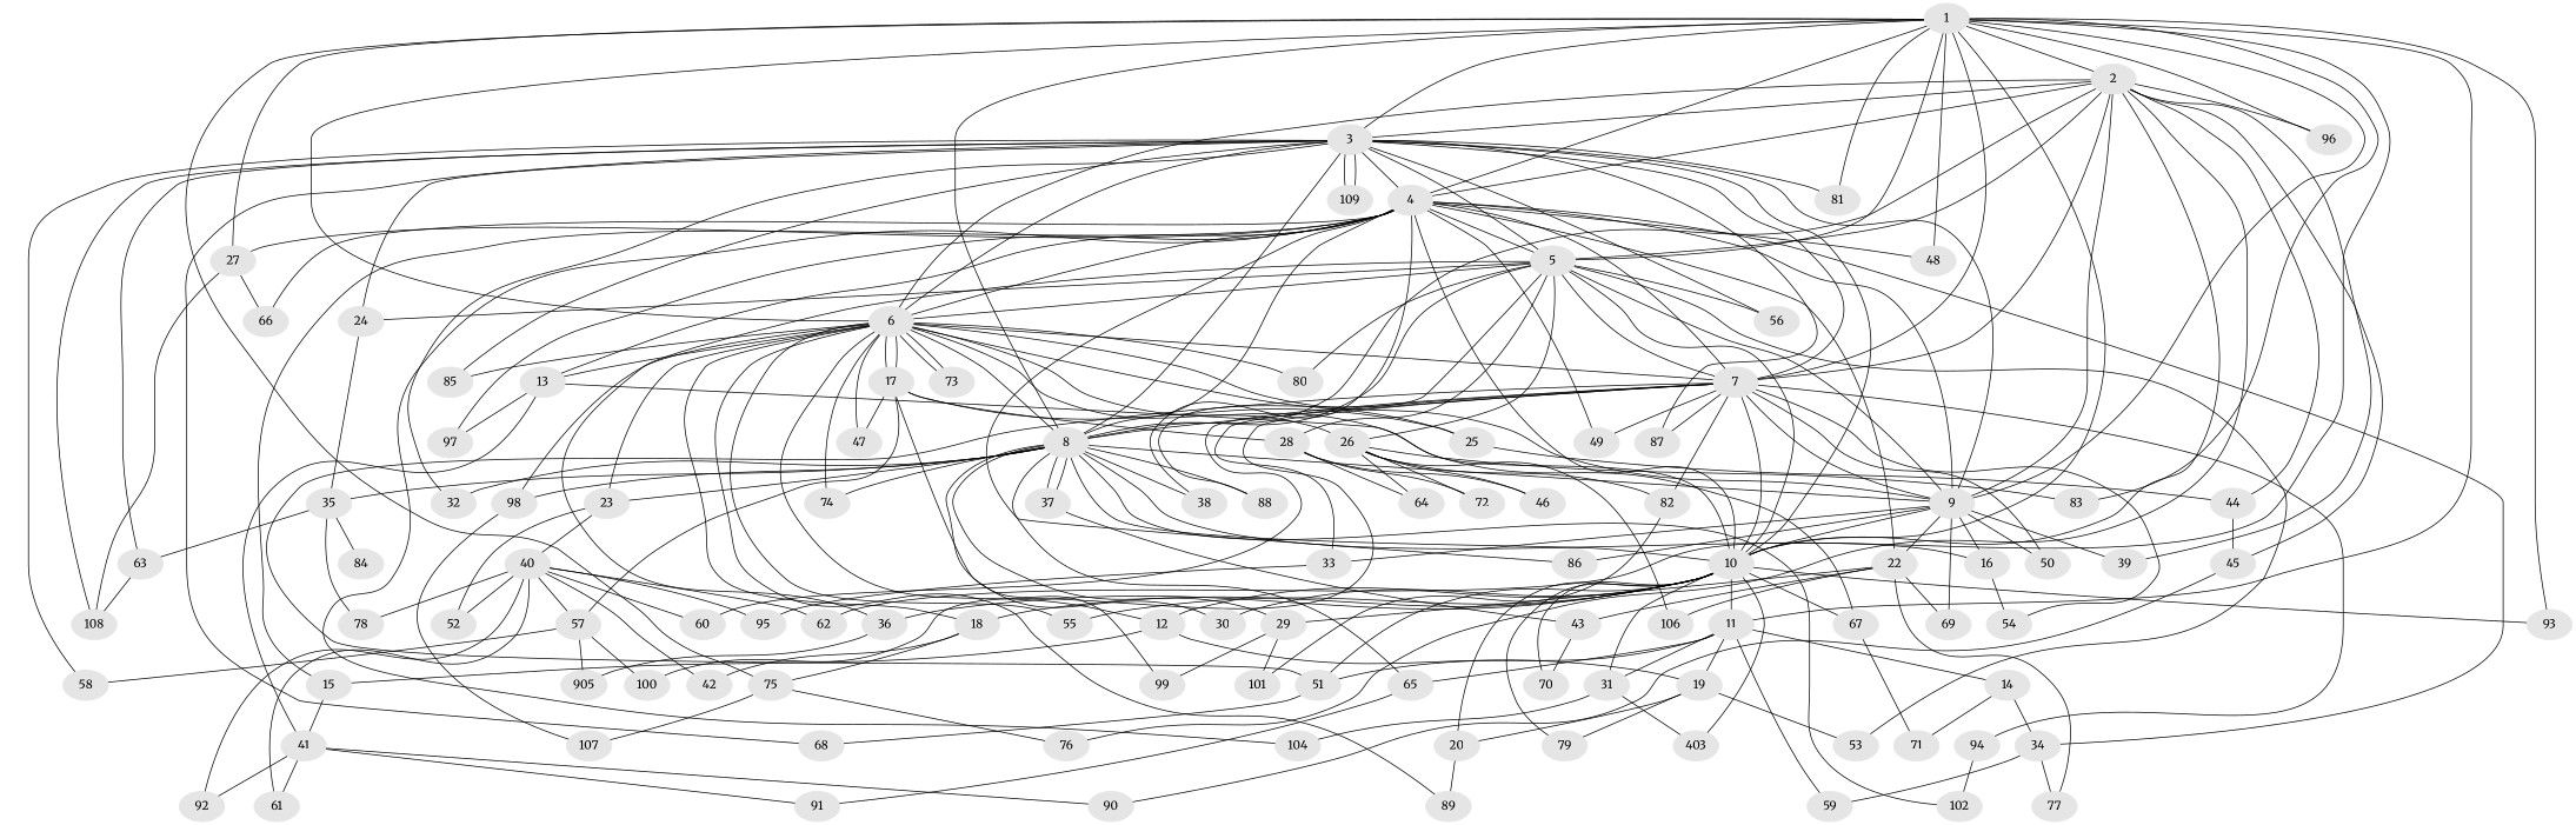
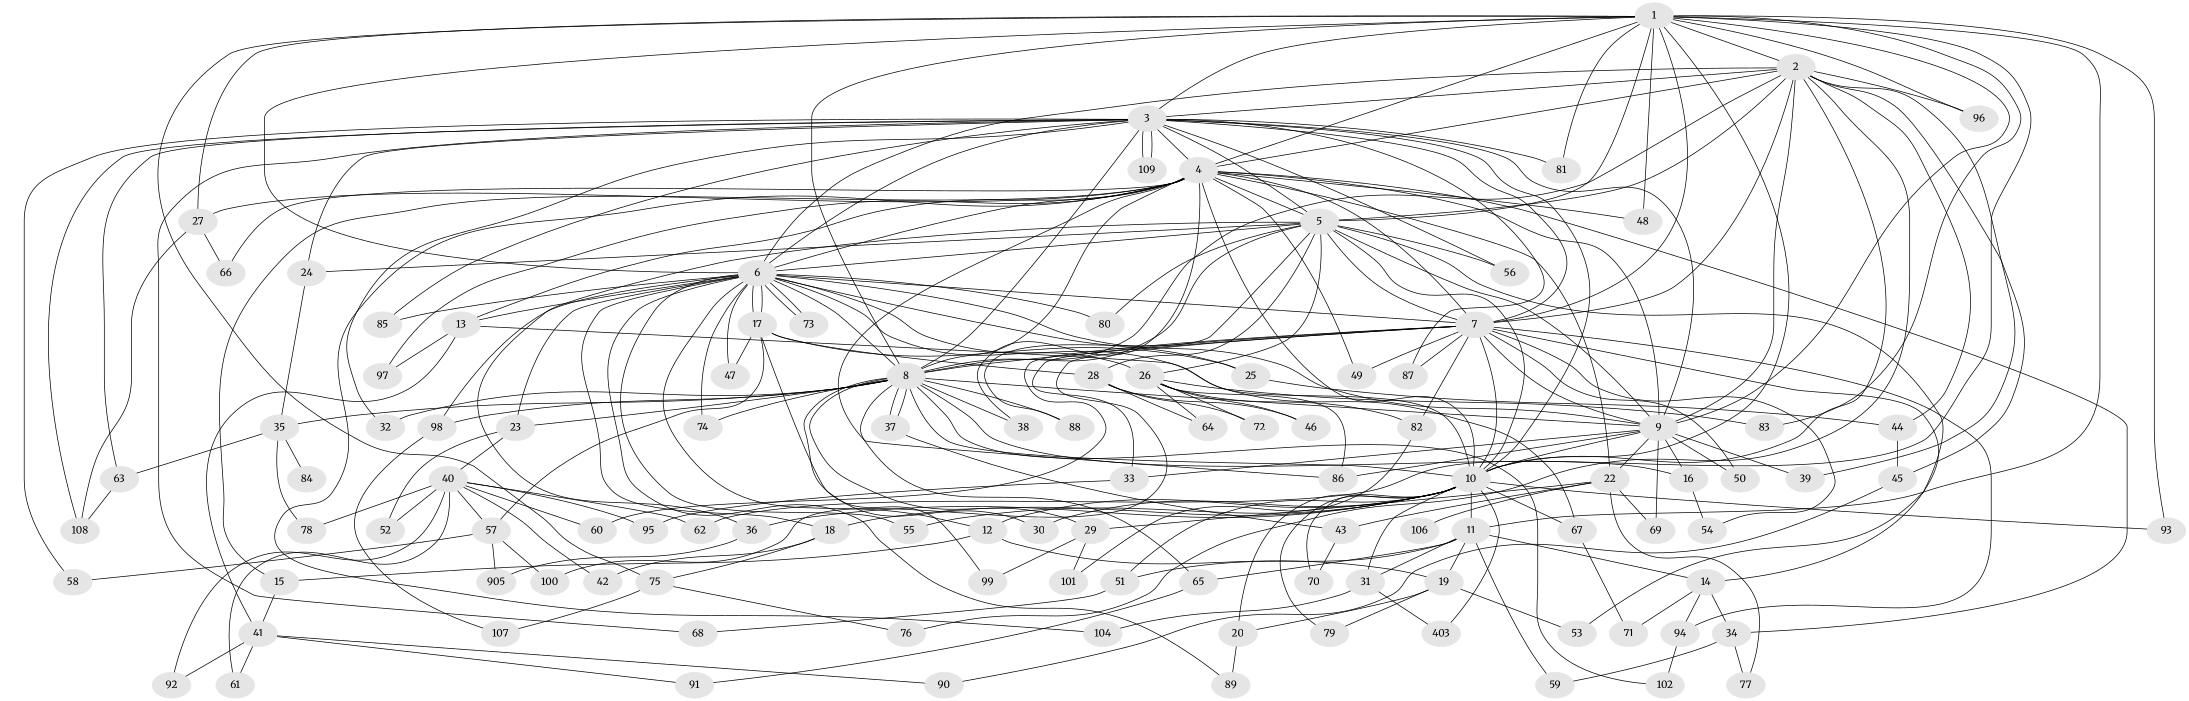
  graph {
    fontname=Merriweather
    node [color=gray90 fontname=Merriweather style=filled]
    edge [fontname=Merriweather]
    1
    2
    3
    4
    5
    6
    7
    8
    9
    10
    11
    27
    48
    62
    75
    81
    83
    93
    96
    39
    44
    45
    76
    24
    32
    56
    58
    63
    68
    85
    87
    109
    108
    13
    15
    22
    34
    38
    49
    66
    86
    97
    104
    26
    28
    36
    53
    80
    88
    12
    17
    18
    23
    25
    47
    55
    73
    74
    89
    98
    14
    33
    50
    54
    60
    82
    94
    100
    16
    29
    35
    37
    65
    99
    102
    69
    20
    30
    31
    51
    67
    70
    79
    n84 [label=403]
    19
    59
    107
    90
    41
    43
    77
    106
    46
    64
    72
    n96 [label=905]
    57
    42
    40
    52
    71
    95
    78
    61
    92
    101
    84
    91
    1 -- 2
    1 -- 3
    1 -- 4
    1 -- 5
    1 -- 6
    1 -- 7
    1 -- 8
    1 -- 9
    1 -- 10
    1 -- 11
    1 -- 27
    1 -- 48
    1 -- 62
    1 -- 75
    1 -- 81
    1 -- 83
    1 -- 93
    1 -- 96
    2 -- 3
    2 -- 4
    2 -- 5
    2 -- 6
    2 -- 7
    2 -- 8
    2 -- 9
    2 -- 10
    2 -- 96
    2 -- 39
    2 -- 44
    2 -- 45
    2 -- 76
    3 -- 4
    3 -- 5
    3 -- 6
    3 -- 7
    3 -- 8
    3 -- 9
    3 -- 10
    3 -- 81
    3 -- 24
    3 -- 32
    3 -- 56
    3 -- 58
    3 -- 63
    3 -- 68
    3 -- 85
    3 -- 87
    3 -- 109
    3 -- 109
    3 -- 108
    4 -- 5
    4 -- 6
    4 -- 7
    4 -- 8
    4 -- 9
    4 -- 10
    4 -- 27
    4 -- 48
    4 -- 13
    4 -- 15
    4 -- 22
    4 -- 34
    4 -- 38
    4 -- 49
    4 -- 66
    4 -- 86
    4 -- 97
    4 -- 104
    5 -- 6
    5 -- 7
    5 -- 8
    5 -- 9
    5 -- 10
    5 -- 24
    5 -- 56
    5 -- 26
    5 -- 28
    5 -- 36
    5 -- 53
    5 -- 80
    5 -- 88
    6 -- 7
    6 -- 8
    6 -- 9
    6 -- 10
    6 -- 85
    6 -- 13
    6 -- 26
    6 -- 80
    6 -- 12
    6 -- 17
    6 -- 17
    6 -- 18
    6 -- 23
    6 -- 25
    6 -- 47
    6 -- 55
    6 -- 73
    6 -- 73
    6 -- 74
    6 -- 89
    6 -- 98
    7 -- 8
    7 -- 9
    7 -- 10
    7 -- 87
    7 -- 49
-   7 -- 51
+   7 -- 14
    7 -- 33
    7 -- 50
    7 -- 54
    7 -- 60
    7 -- 82
    7 -- 94
    7 -- 100
    8 -- 9
    8 -- 10
    8 -- 32
    8 -- 38
    8 -- 88
    8 -- 23
    8 -- 74
    8 -- 98
    8 -- 16
    8 -- 29
    8 -- 35
    8 -- 37
    8 -- 37
    8 -- 65
    8 -- 99
    8 -- 102
    9 -- 10
    9 -- 39
    9 -- 22
    9 -- 86
    9 -- 33
    9 -- 50
    9 -- 16
    9 -- 69
    10 -- 11
    10 -- 93
    10 -- 36
    10 -- 12
    10 -- 18
    10 -- 55
    10 -- 20
    10 -- 30
    10 -- 31
    10 -- 51
    10 -- 67
    10 -- 70
    10 -- 79
    10 -- n84
    11 -- 14
    11 -- 65
    11 -- 31
    11 -- 51
    11 -- 19
    11 -- 59
    27 -- 108
    27 -- 66
    75 -- 76
    75 -- 107
    44 -- 45
    45 -- 90
    24 -- 35
    63 -- 108
    13 -- 97
    13 -- 67
    13 -- 41
    15 -- 41
    22 -- 29
    22 -- 69
    22 -- 43
    22 -- 77
    22 -- 106
    34 -- 59
    34 -- 77
    26 -- 83
    26 -- 82
-   26 -- 106
+   26 -- 86
    26 -- 46
    26 -- 64
    26 -- 72
    28 -- 46
    28 -- 64
    28 -- 72
    36 -- n96
    12 -- 15
    12 -- 19
    17 -- 28
    17 -- 25
    17 -- 47
    17 -- 30
    17 -- 57
    18 -- 75
    18 -- 42
    23 -- 40
    23 -- 52
    25 -- 44
    98 -- 107
    14 -- 34
+   14 -- 94
    14 -- 71
    33 -- 95
    82 -- 101
    94 -- 102
    16 -- 54
    29 -- 99
    29 -- 101
    35 -- 63
    35 -- 78
    35 -- 84
    37 -- 43
    65 -- 91
    20 -- 89
    31 -- 104
    31 -- n84
    51 -- 68
    67 -- 71
    19 -- 53
    19 -- 20
    19 -- 79
    41 -- 90
    41 -- 61
    41 -- 92
    41 -- 91
    43 -- 70
    57 -- 58
    57 -- 100
    57 -- n96
    40 -- 62
    40 -- 60
    40 -- 57
    40 -- 42
    40 -- 52
    40 -- 95
    40 -- 78
    40 -- 61
    40 -- 92
  }
